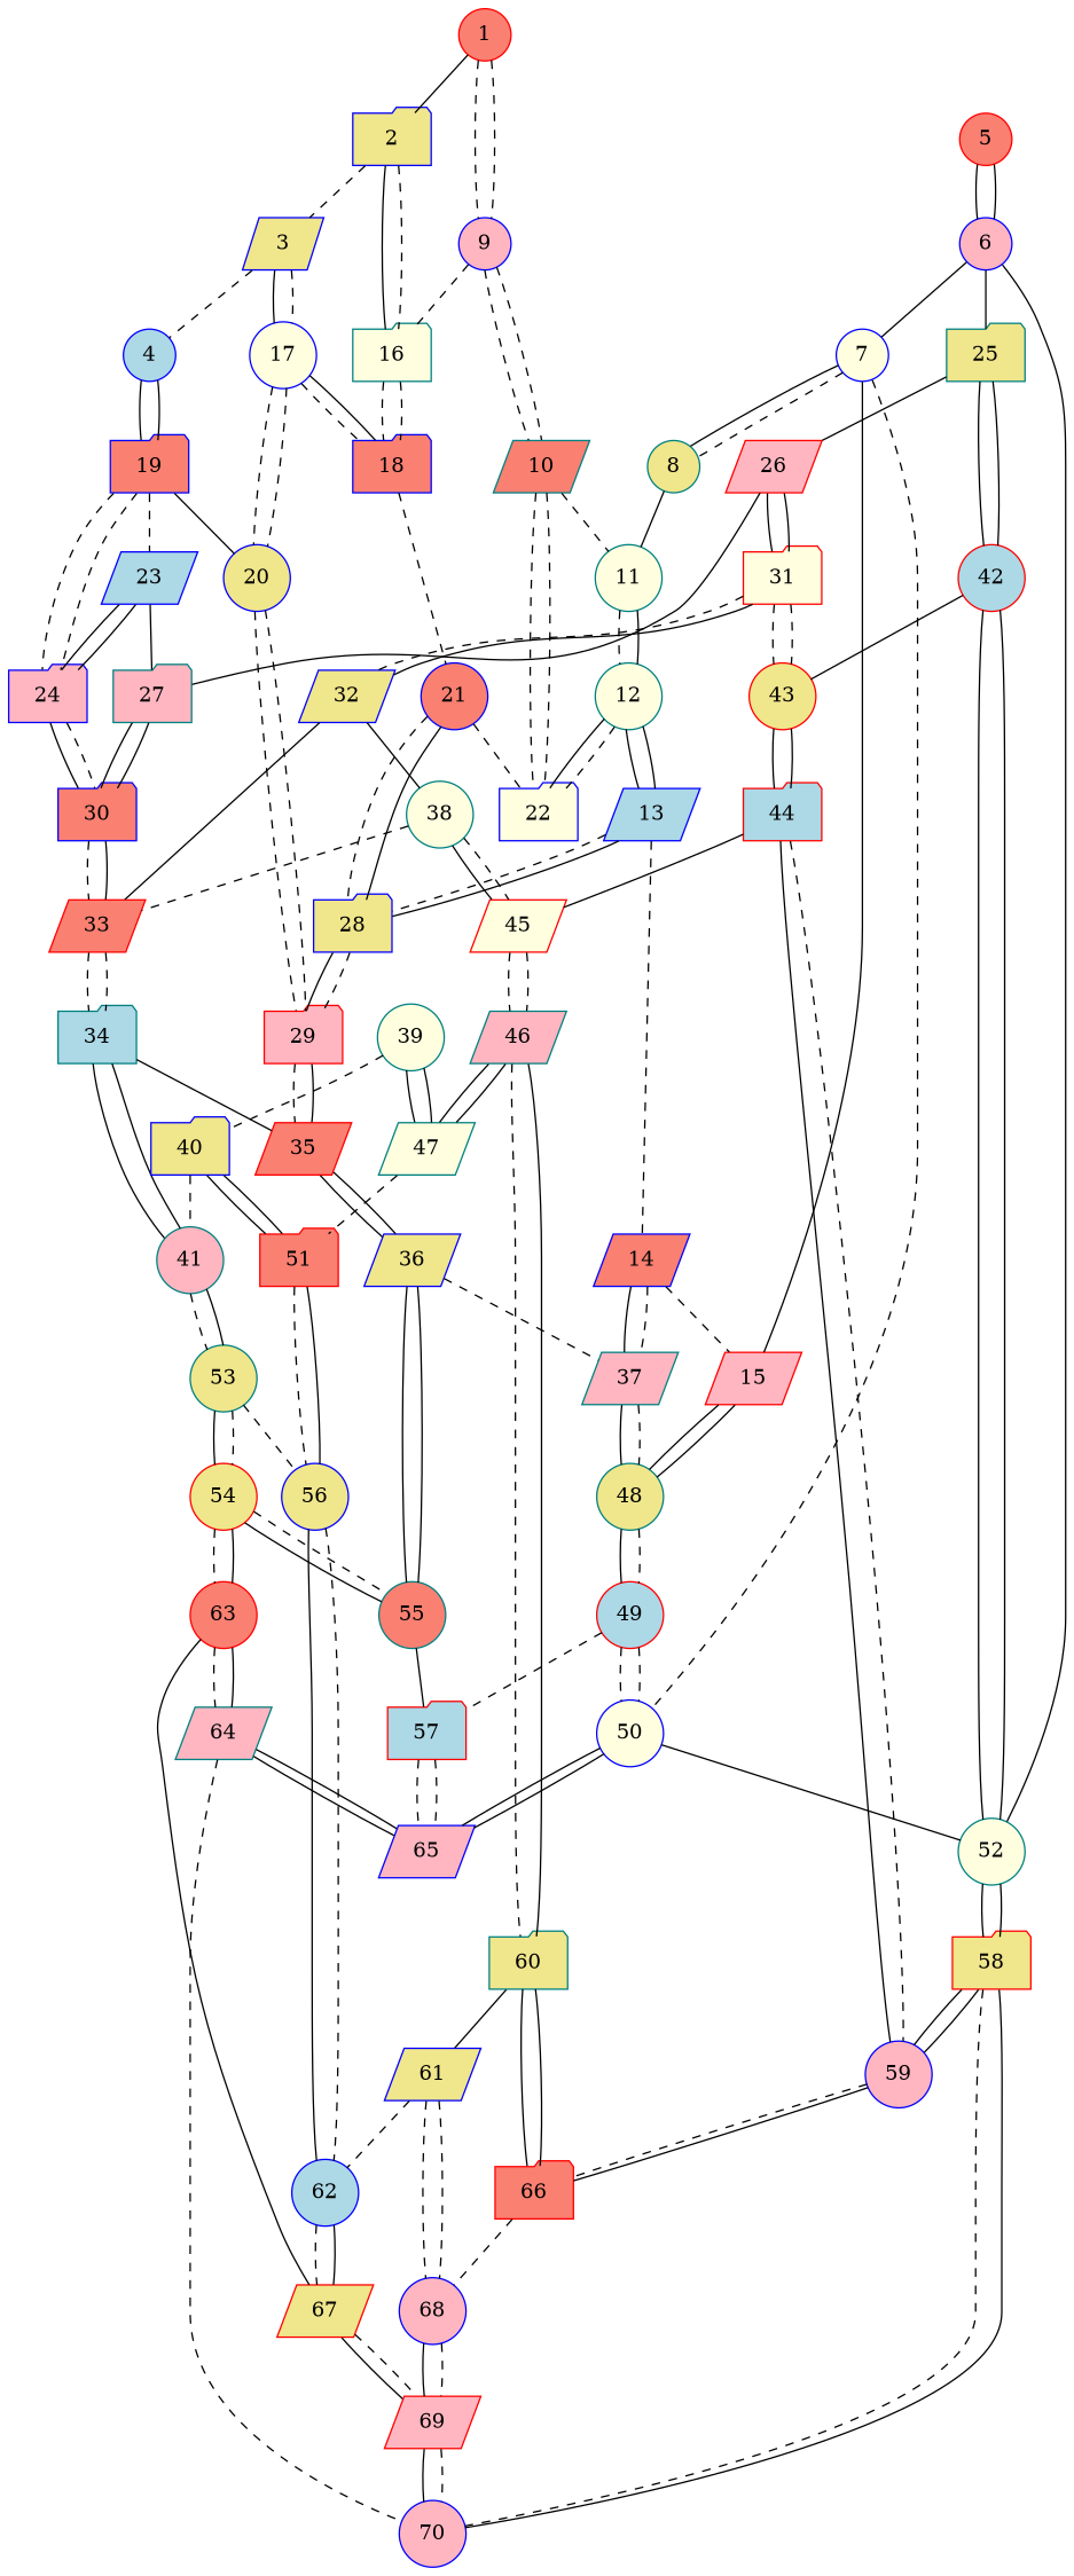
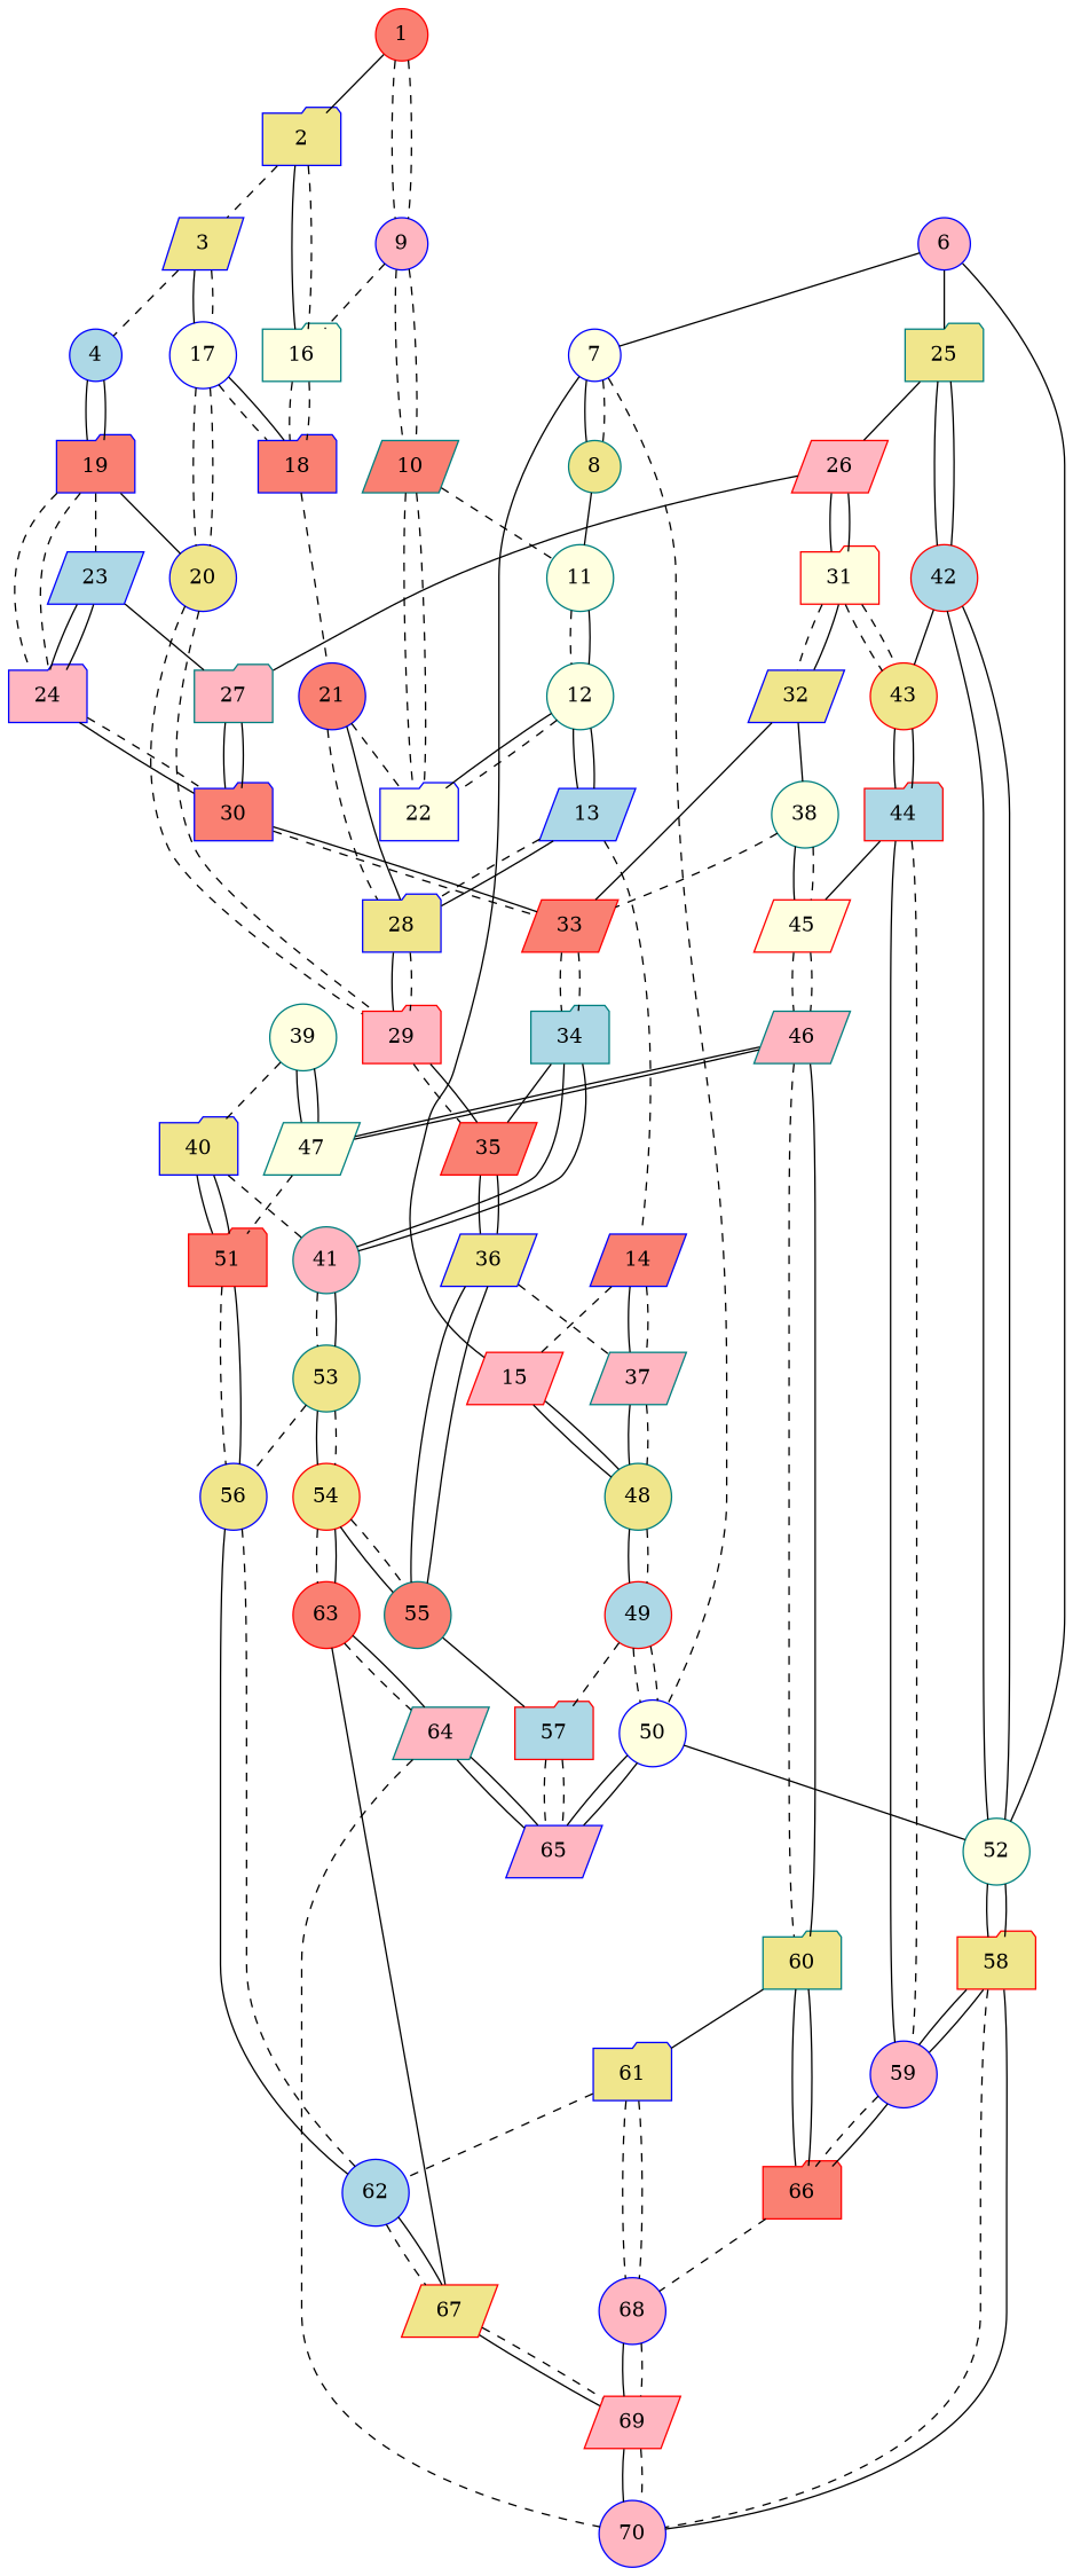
  graph {
    node [color=blue fillcolor=khaki shape=circle style=filled]
    edge [style=solid]
    1 [color=red fillcolor=salmon]
    2 [shape=folder]
    9 [fillcolor=lightpink]
    3 [shape=parallelogram]
    16 [color=teal fillcolor=lightyellow shape=folder]
    10 [color=teal fillcolor=salmon shape=parallelogram]
    4 [fillcolor=lightblue]
    17 [fillcolor=lightyellow]
    18 [fillcolor=salmon shape=folder]
    19 [fillcolor=salmon shape=folder]
    20
-   5 [color=red fillcolor=salmon]
    6 [fillcolor=lightpink]
    23 [fillcolor=lightblue shape=parallelogram]
    24 [fillcolor=lightpink shape=folder]
    7 [fillcolor=lightyellow]
    25 [color=teal shape=folder]
    52 [color=teal fillcolor=lightyellow]
    27 [color=teal fillcolor=lightpink shape=folder]
    8 [color=teal]
    15 [color=red fillcolor=lightpink shape=parallelogram]
    50 [fillcolor=lightyellow]
    26 [color=red fillcolor=lightpink shape=parallelogram]
    42 [color=red fillcolor=lightblue]
    58 [color=red shape=folder]
    11 [color=teal fillcolor=lightyellow]
    48 [color=teal]
    65 [fillcolor=lightpink shape=parallelogram]
    12 [color=teal fillcolor=lightyellow]
    22 [fillcolor=lightyellow shape=folder]
    13 [fillcolor=lightblue shape=parallelogram]
    14 [fillcolor=salmon shape=parallelogram]
    28 [shape=folder]
    37 [color=teal fillcolor=lightpink shape=parallelogram]
    29 [color=red fillcolor=lightpink shape=folder]
    49 [color=red fillcolor=lightblue]
    21 [fillcolor=salmon]
    30 [fillcolor=salmon shape=folder]
    35 [color=red fillcolor=salmon shape=parallelogram]
    33 [color=red fillcolor=salmon shape=parallelogram]
    31 [color=red fillcolor=lightyellow shape=folder]
    43 [color=red]
    32 [shape=parallelogram]
    36 [shape=parallelogram]
    34 [color=teal fillcolor=lightblue shape=folder]
    38 [color=teal fillcolor=lightyellow]
    44 [color=red fillcolor=lightblue shape=folder]
    45 [color=red fillcolor=lightyellow shape=parallelogram]
    41 [color=teal fillcolor=lightpink]
    53 [color=teal]
    55 [color=teal fillcolor=salmon]
    57 [color=red fillcolor=lightblue shape=folder]
    39 [color=teal fillcolor=lightyellow]
    40 [shape=folder]
    47 [color=teal fillcolor=lightyellow shape=parallelogram]
    46 [color=teal fillcolor=lightpink shape=parallelogram]
    51 [color=red fillcolor=salmon shape=folder]
    56
    54 [color=red]
    59 [fillcolor=lightpink]
    66 [color=red fillcolor=salmon shape=folder]
    60 [color=teal shape=folder]
-   61 [shape=parallelogram]
+   61 [shape=folder]
    62 [fillcolor=lightblue]
    70 [fillcolor=lightpink]
    63 [color=red fillcolor=salmon]
    67 [color=red shape=parallelogram]
    64 [color=teal fillcolor=lightpink shape=parallelogram]
    68 [fillcolor=lightpink]
    69 [color=red fillcolor=lightpink shape=parallelogram]
    1 -- 2
    1 -- 9 [style=dashed]
    1 -- 9 [style=dashed]
    2 -- 3 [style=dashed]
    2 -- 16
    2 -- 16 [style=dashed]
    9 -- 16 [style=dashed]
    9 -- 10 [style=dashed]
    9 -- 10 [style=dashed]
    3 -- 4 [style=dashed]
    3 -- 17
    3 -- 17 [style=dashed]
    16 -- 18 [style=dashed]
    16 -- 18 [style=dashed]
    10 -- 11 [style=dashed]
    10 -- 22 [style=dashed]
    10 -- 22 [style=dashed]
    4 -- 19
    4 -- 19
    17 -- 18 [style=dashed]
    17 -- 18
    17 -- 20 [style=dashed]
    17 -- 20 [style=dashed]
    18 -- 21 [style=dashed]
    19 -- 20
    19 -- 23 [style=dashed]
    19 -- 24 [style=dashed]
    19 -- 24 [style=dashed]
    20 -- 29 [style=dashed]
    20 -- 29 [style=dashed]
-   5 -- 6
-   5 -- 6
    6 -- 7
    6 -- 25
    6 -- 52
    23 -- 24
    23 -- 24
    23 -- 27
    24 -- 30
    24 -- 30 [style=dashed]
    7 -- 8
    7 -- 8 [style=dashed]
    7 -- 15
    7 -- 50 [style=dashed]
    25 -- 26
    25 -- 42
    25 -- 42
    52 -- 58
    52 -- 58
    27 -- 30
    27 -- 30
    8 -- 11
    15 -- 48
    15 -- 48
    50 -- 52
    50 -- 65
    50 -- 65
    26 -- 27
    26 -- 31
    26 -- 31
    42 -- 52
    42 -- 52
    42 -- 43
    58 -- 59
    58 -- 59
    58 -- 70 [style=dashed]
    58 -- 70
    11 -- 12 [style=dashed]
    11 -- 12
    48 -- 49
    48 -- 49 [style=dashed]
    12 -- 22
    12 -- 22 [style=dashed]
    12 -- 13
    12 -- 13
    13 -- 14 [style=dashed]
    13 -- 28 [style=dashed]
    13 -- 28
    14 -- 15 [style=dashed]
    14 -- 37
    14 -- 37 [style=dashed]
    28 -- 29
    28 -- 29 [style=dashed]
    37 -- 48
    37 -- 48 [style=dashed]
    29 -- 35 [style=dashed]
    29 -- 35
    49 -- 50 [style=dashed]
    49 -- 50 [style=dashed]
    49 -- 57 [style=dashed]
    21 -- 22 [style=dashed]
    21 -- 28 [style=dashed]
    21 -- 28
    30 -- 33 [style=dashed]
    30 -- 33
    35 -- 36
    35 -- 36
    33 -- 34 [style=dashed]
    33 -- 34 [style=dashed]
    31 -- 43 [style=dashed]
    31 -- 43 [style=dashed]
    31 -- 32 [style=dashed]
    31 -- 32
    43 -- 44
    43 -- 44
    32 -- 33
    32 -- 38
    36 -- 37 [style=dashed]
    36 -- 55
    36 -- 55
    34 -- 35
    34 -- 41
    34 -- 41
    38 -- 33 [style=dashed]
    38 -- 45
    38 -- 45 [style=dashed]
    44 -- 45
    44 -- 59
    44 -- 59 [style=dashed]
    45 -- 46 [style=dashed]
    45 -- 46 [style=dashed]
    41 -- 53 [style=dashed]
    41 -- 53
    53 -- 56 [style=dashed]
    53 -- 54
    53 -- 54 [style=dashed]
    55 -- 57
    57 -- 65 [style=dashed]
    57 -- 65 [style=dashed]
    39 -- 40 [style=dashed]
    39 -- 47
    39 -- 47
    40 -- 41 [style=dashed]
    40 -- 51
    40 -- 51
    47 -- 51 [style=dashed]
    46 -- 47
    46 -- 47
    46 -- 60 [style=dashed]
    46 -- 60
    51 -- 56 [style=dashed]
    51 -- 56
    56 -- 62
    56 -- 62 [style=dashed]
    54 -- 55
    54 -- 55 [style=dashed]
    54 -- 63 [style=dashed]
    54 -- 63
    59 -- 66 [style=dashed]
    59 -- 66
    66 -- 68 [style=dashed]
    60 -- 66
    60 -- 66
    60 -- 61
    61 -- 62 [style=dashed]
    61 -- 68 [style=dashed]
    61 -- 68 [style=dashed]
    62 -- 67 [style=dashed]
    62 -- 67
    63 -- 67
    63 -- 64 [style=dashed]
    63 -- 64
    67 -- 69
    67 -- 69 [style=dashed]
    64 -- 65
    64 -- 65
    64 -- 70 [style=dashed]
    68 -- 69
    68 -- 69 [style=dashed]
    69 -- 70
    69 -- 70 [style=dashed]
  }
